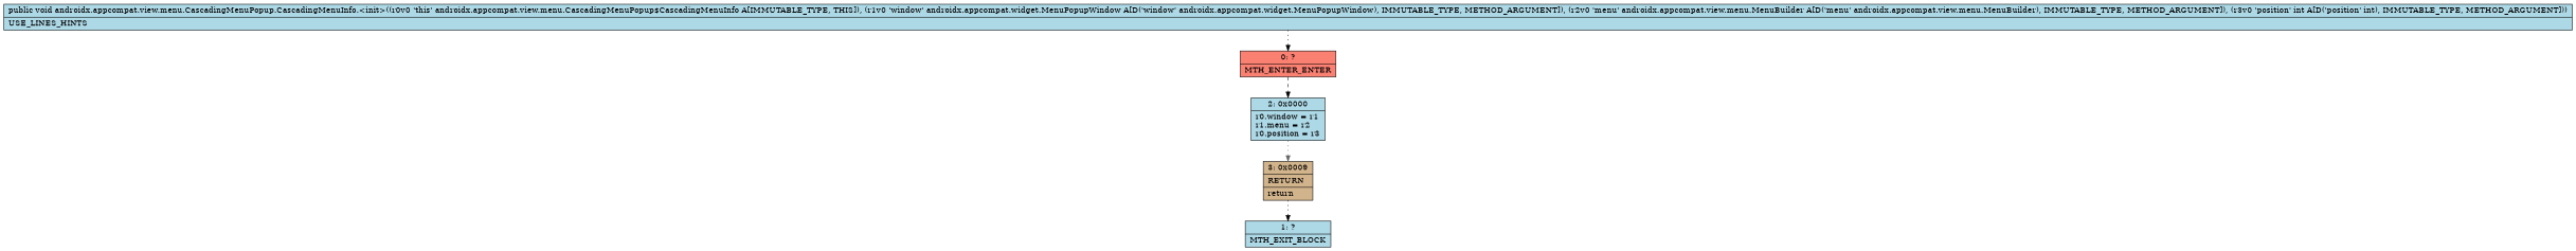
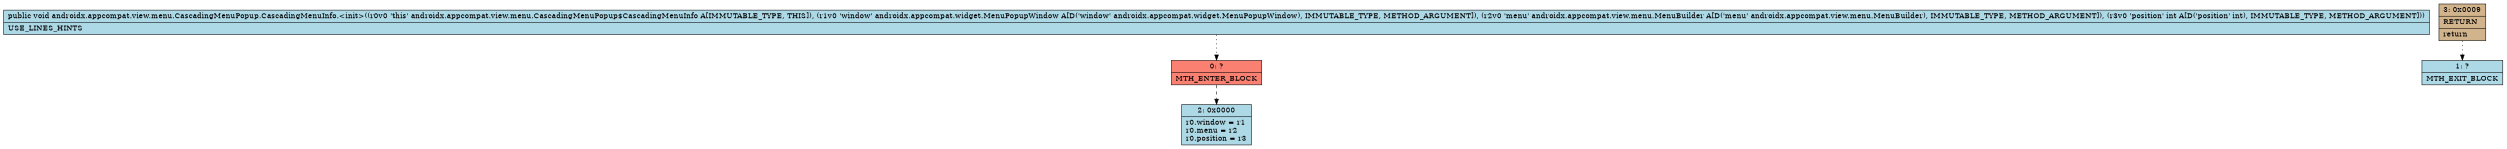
  digraph {
    node [fillcolor=lightblue shape=record style=filled]
    edge [color=black style=dotted]
-   n1 [fillcolor=salmon label="{0\:\ ?|MTH_ENTER_ENTER\l}"]
-   n2 [label="{2\:\ 0x0000|r0.window = r1\lr1.menu = r2\lr0.position = r3\l}"]
+   n1 [fillcolor=salmon label="{0\:\ ?|MTH_ENTER_BLOCK\l}"]
+   n2 [label="{2\:\ 0x0000|r0.window = r1\lr0.menu = r2\lr0.position = r3\l}"]
    n3 [fillcolor=tan label="{3\:\ 0x0009|RETURN\l|return\l}"]
    n4 [label="{1\:\ ?|MTH_EXIT_BLOCK\l}"]
    n5 [label="{public void androidx.appcompat.view.menu.CascadingMenuPopup.CascadingMenuInfo.\<init\>((r0v0 'this' androidx.appcompat.view.menu.CascadingMenuPopup$CascadingMenuInfo A[IMMUTABLE_TYPE, THIS]), (r1v0 'window' androidx.appcompat.widget.MenuPopupWindow A[D('window' androidx.appcompat.widget.MenuPopupWindow), IMMUTABLE_TYPE, METHOD_ARGUMENT]), (r2v0 'menu' androidx.appcompat.view.menu.MenuBuilder A[D('menu' androidx.appcompat.view.menu.MenuBuilder), IMMUTABLE_TYPE, METHOD_ARGUMENT]), (r3v0 'position' int A[D('position' int), IMMUTABLE_TYPE, METHOD_ARGUMENT]))  | USE_LINES_HINTS\l}"]
    n1 -> n2 [style=dashed]
-   n2 -> n3 [color=gray40]
    n3 -> n4
    n5 -> n1
  }
